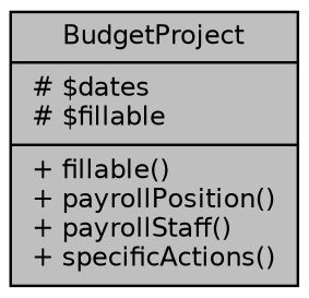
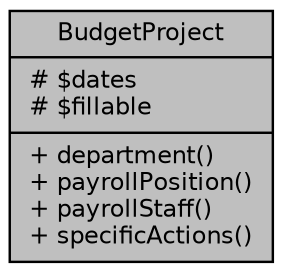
  digraph {
-   n1 [color=black fillcolor=grey75 fontcolor=black fontname=Helvetica fontsize=10 height=0.2 label="{BudgetProject\n|# $dates\l# $fillable\l|+ fillable()\l+ payrollPosition()\l+ payrollStaff()\l+ specificActions()\l}" shape=record style=filled width=0.4]
+   n1 [color=black fillcolor=grey75 fontcolor=black fontname=Helvetica fontsize=10 height=0.2 label="{BudgetProject\n|# $dates\l# $fillable\l|+ department()\l+ payrollPosition()\l+ payrollStaff()\l+ specificActions()\l}" shape=record style=filled width=0.4]
  }
